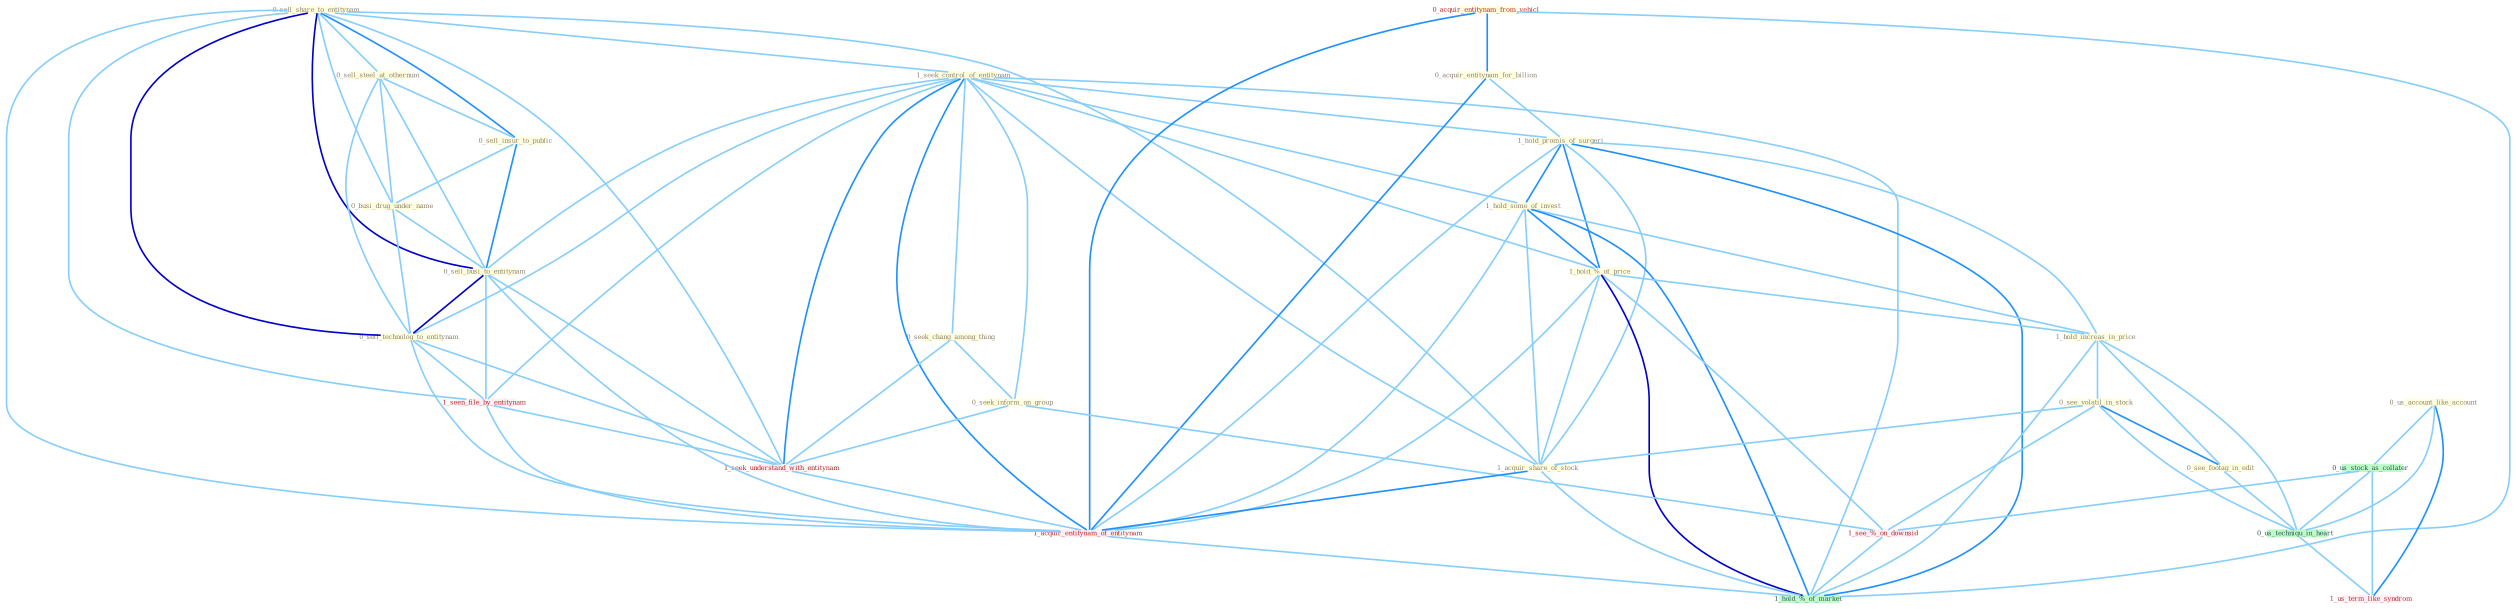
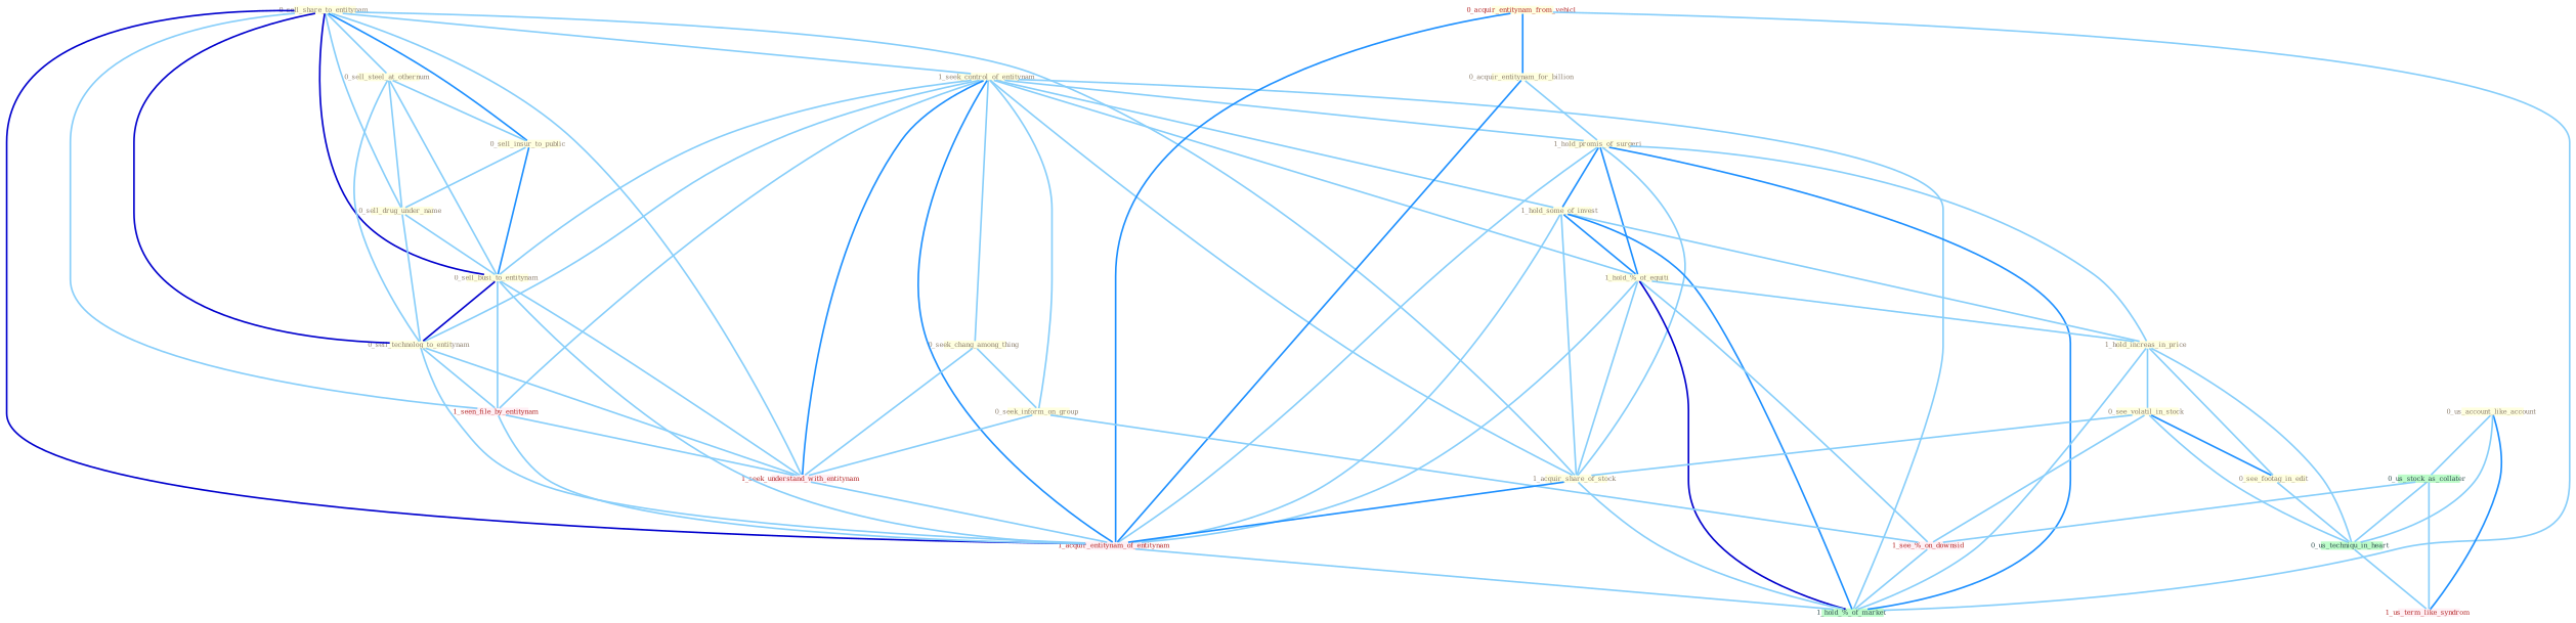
  graph {
    node [color="#ffffe0" fixedsize=true fontcolor="#8b7d6b" fontsize=4 shape=polygon style=filled]
    edge [color="#87cefa" w=1]
    "0_sell_share_to_entitynam " [height=.06 width=.5]
    "1_seek_control_of_entitynam " [height=.06 width=.5]
    "1_hold_promis_of_surgeri " [height=.06 width=.5]
    "1_hold_some_of_invest " [height=.06 width=.5]
    "0_acquir_entitynam_from_vehicl " [fontcolor="#b22222" height=.06 width=.5]
-   "1_hold_%_of_equiti " [height=.06 width=.5 label="1_hold_%_of_price"]
+   "1_hold_%_of_equiti " [height=.06 width=.5]
    "0_sell_steel_at_othernum " [height=.06 width=.5]
    "1_hold_increas_in_price " [height=.06 width=.5]
    "0_sell_insur_to_public " [height=.06 width=.5]
    "0_acquir_entitynam_for_billion " [height=.06 width=.5]
    "0_see_volatil_in_stock " [height=.06 width=.5]
-   "0_sell_drug_under_name " [height=.06 width=.5 label="0_busi_drug_under_name"]
+   "0_sell_drug_under_name " [height=.06 width=.5]
    "0_sell_busi_to_entitynam " [height=.06 width=.5]
    "0_seek_chang_among_thing " [height=.06 width=.5]
    "0_seek_inform_on_group " [height=.06 width=.5]
    "0_us_account_like_account " [height=.06 width=.5]
    "1_acquir_share_of_stock " [height=.06 width=.5]
    "0_see_footag_in_edit " [height=.06 width=.5]
    "0_sell_technolog_to_entitynam " [height=.06 width=.5]
    "1_seen_file_by_entitynam " [color="#fff0f5" fontcolor="#b22222" height=.06 width=.5]
    "1_seek_understand_with_entitynam " [color="#fff0f5" fontcolor="#b22222" height=.06 width=.5]
    "1_acquir_entitynam_of_entitynam " [color="#fff0f5" fontcolor="#b22222" height=.06 width=.5]
    "1_see_%_on_downsid " [color="#fff0f5" fontcolor="#b22222" height=.06 width=.5]
    "1_us_term_like_syndrom " [color="#fff0f5" fontcolor="#b22222" height=.06 width=.5]
    "1_hold_%_of_market " [color="#BDFCC9" fontcolor="#2f4f4f" height=.06 width=.5]
    "0_us_techniqu_in_heart " [color="#BDFCC9" fontcolor="#2f4f4f" height=.06 width=.5]
    "0_us_stock_as_collater " [color="#BDFCC9" fontcolor="#2f4f4f" height=.06 width=.5]
    subgraph sub_1 {
      "0_sell_share_to_entitynam "
      "1_seek_control_of_entitynam "
      "1_hold_promis_of_surgeri "
      "1_hold_some_of_invest "
      "0_acquir_entitynam_from_vehicl "
      "1_hold_%_of_equiti "
      "0_sell_steel_at_othernum "
      "1_hold_increas_in_price "
      "0_sell_insur_to_public "
      "0_acquir_entitynam_for_billion "
      "0_see_volatil_in_stock "
      "0_sell_drug_under_name "
      "0_sell_busi_to_entitynam "
      "0_seek_chang_among_thing "
      "0_seek_inform_on_group "
      "0_us_account_like_account "
      "1_acquir_share_of_stock "
      "0_see_footag_in_edit "
      "0_sell_technolog_to_entitynam "
    }
    subgraph sub_2 {
      "1_seen_file_by_entitynam "
      "1_seek_understand_with_entitynam "
      "1_acquir_entitynam_of_entitynam "
      "1_see_%_on_downsid "
      "1_us_term_like_syndrom "
    }
    "0_sell_share_to_entitynam " -- "1_seek_control_of_entitynam "
    "0_sell_share_to_entitynam " -- "0_sell_steel_at_othernum "
    "0_sell_share_to_entitynam " -- "0_sell_insur_to_public " [color="#1e90ff" w=2]
    "0_sell_share_to_entitynam " -- "0_sell_drug_under_name "
    "0_sell_share_to_entitynam " -- "0_sell_busi_to_entitynam " [color="#0000cd" w=3]
    "0_sell_share_to_entitynam " -- "1_acquir_share_of_stock "
    "0_sell_share_to_entitynam " -- "0_sell_technolog_to_entitynam " [color="#0000cd" w=3]
    "0_sell_share_to_entitynam " -- "1_seen_file_by_entitynam "
    "0_sell_share_to_entitynam " -- "1_seek_understand_with_entitynam "
-   "0_sell_share_to_entitynam " -- "1_acquir_entitynam_of_entitynam "
+   "0_sell_share_to_entitynam " -- "1_acquir_entitynam_of_entitynam " [color="#0000cd"]
    "1_seek_control_of_entitynam " -- "1_hold_promis_of_surgeri "
    "1_seek_control_of_entitynam " -- "1_hold_some_of_invest "
    "1_seek_control_of_entitynam " -- "1_hold_%_of_equiti "
    "1_seek_control_of_entitynam " -- "0_sell_busi_to_entitynam "
    "1_seek_control_of_entitynam " -- "0_seek_chang_among_thing "
    "1_seek_control_of_entitynam " -- "0_seek_inform_on_group "
    "1_seek_control_of_entitynam " -- "1_acquir_share_of_stock "
    "1_seek_control_of_entitynam " -- "0_sell_technolog_to_entitynam "
    "1_seek_control_of_entitynam " -- "1_seen_file_by_entitynam "
    "1_seek_control_of_entitynam " -- "1_seek_understand_with_entitynam " [color="#1e90ff" w=2]
    "1_seek_control_of_entitynam " -- "1_acquir_entitynam_of_entitynam " [color="#1e90ff" w=2]
    "1_seek_control_of_entitynam " -- "1_hold_%_of_market "
    "1_hold_promis_of_surgeri " -- "1_hold_some_of_invest " [color="#1e90ff" w=2]
    "1_hold_promis_of_surgeri " -- "1_hold_%_of_equiti " [color="#1e90ff" w=2]
    "1_hold_promis_of_surgeri " -- "1_hold_increas_in_price "
    "1_hold_promis_of_surgeri " -- "1_acquir_share_of_stock "
    "1_hold_promis_of_surgeri " -- "1_acquir_entitynam_of_entitynam "
    "1_hold_promis_of_surgeri " -- "1_hold_%_of_market " [color="#1e90ff" w=2]
    "1_hold_some_of_invest " -- "1_hold_%_of_equiti " [color="#1e90ff" w=2]
    "1_hold_some_of_invest " -- "1_hold_increas_in_price "
    "1_hold_some_of_invest " -- "1_acquir_share_of_stock "
    "1_hold_some_of_invest " -- "1_acquir_entitynam_of_entitynam "
    "1_hold_some_of_invest " -- "1_hold_%_of_market " [color="#1e90ff" w=2]
    "0_acquir_entitynam_from_vehicl " -- "0_acquir_entitynam_for_billion " [color="#1e90ff" w=2]
    "0_acquir_entitynam_from_vehicl " -- "1_acquir_entitynam_of_entitynam " [color="#1e90ff" w=2]
    "0_acquir_entitynam_from_vehicl " -- "1_hold_%_of_market "
    "1_hold_%_of_equiti " -- "1_hold_increas_in_price "
    "1_hold_%_of_equiti " -- "1_acquir_share_of_stock "
    "1_hold_%_of_equiti " -- "1_acquir_entitynam_of_entitynam "
    "1_hold_%_of_equiti " -- "1_see_%_on_downsid "
    "1_hold_%_of_equiti " -- "1_hold_%_of_market " [color="#0000cd" w=3]
    "0_sell_steel_at_othernum " -- "0_sell_insur_to_public "
    "0_sell_steel_at_othernum " -- "0_sell_drug_under_name "
    "0_sell_steel_at_othernum " -- "0_sell_busi_to_entitynam "
    "0_sell_steel_at_othernum " -- "0_sell_technolog_to_entitynam "
    "1_hold_increas_in_price " -- "0_see_volatil_in_stock "
    "1_hold_increas_in_price " -- "0_see_footag_in_edit "
    "1_hold_increas_in_price " -- "1_hold_%_of_market "
    "1_hold_increas_in_price " -- "0_us_techniqu_in_heart "
    "0_sell_insur_to_public " -- "0_sell_drug_under_name "
    "0_sell_insur_to_public " -- "0_sell_busi_to_entitynam " [color="#1e90ff" w=2]
    "0_acquir_entitynam_for_billion " -- "1_hold_promis_of_surgeri "
    "0_acquir_entitynam_for_billion " -- "1_acquir_entitynam_of_entitynam " [color="#1e90ff" w=2]
    "0_see_volatil_in_stock " -- "1_acquir_share_of_stock "
    "0_see_volatil_in_stock " -- "0_see_footag_in_edit " [color="#1e90ff" w=2]
    "0_see_volatil_in_stock " -- "1_see_%_on_downsid "
    "0_see_volatil_in_stock " -- "0_us_techniqu_in_heart "
    "0_sell_drug_under_name " -- "0_sell_busi_to_entitynam "
    "0_sell_drug_under_name " -- "0_sell_technolog_to_entitynam "
    "0_sell_busi_to_entitynam " -- "0_sell_technolog_to_entitynam " [color="#0000cd" w=3]
    "0_sell_busi_to_entitynam " -- "1_seen_file_by_entitynam "
    "0_sell_busi_to_entitynam " -- "1_seek_understand_with_entitynam "
    "0_sell_busi_to_entitynam " -- "1_acquir_entitynam_of_entitynam "
    "0_seek_chang_among_thing " -- "0_seek_inform_on_group "
    "0_seek_chang_among_thing " -- "1_seek_understand_with_entitynam "
    "0_seek_inform_on_group " -- "1_seek_understand_with_entitynam "
    "0_seek_inform_on_group " -- "1_see_%_on_downsid "
    "0_us_account_like_account " -- "1_us_term_like_syndrom " [color="#1e90ff" w=2]
    "0_us_account_like_account " -- "0_us_techniqu_in_heart "
    "0_us_account_like_account " -- "0_us_stock_as_collater "
    "1_acquir_share_of_stock " -- "1_acquir_entitynam_of_entitynam " [color="#1e90ff" w=2]
    "1_acquir_share_of_stock " -- "1_hold_%_of_market "
    "0_see_footag_in_edit " -- "0_us_techniqu_in_heart "
    "0_sell_technolog_to_entitynam " -- "1_seen_file_by_entitynam "
    "0_sell_technolog_to_entitynam " -- "1_seek_understand_with_entitynam "
    "0_sell_technolog_to_entitynam " -- "1_acquir_entitynam_of_entitynam "
    "1_seen_file_by_entitynam " -- "1_seek_understand_with_entitynam "
    "1_seen_file_by_entitynam " -- "1_acquir_entitynam_of_entitynam "
    "1_seek_understand_with_entitynam " -- "1_acquir_entitynam_of_entitynam "
    "1_acquir_entitynam_of_entitynam " -- "1_hold_%_of_market "
    "1_see_%_on_downsid " -- "1_hold_%_of_market "
    "0_us_techniqu_in_heart " -- "1_us_term_like_syndrom "
    "0_us_stock_as_collater " -- "1_see_%_on_downsid "
    "0_us_stock_as_collater " -- "1_us_term_like_syndrom "
    "0_us_stock_as_collater " -- "0_us_techniqu_in_heart "
  }
